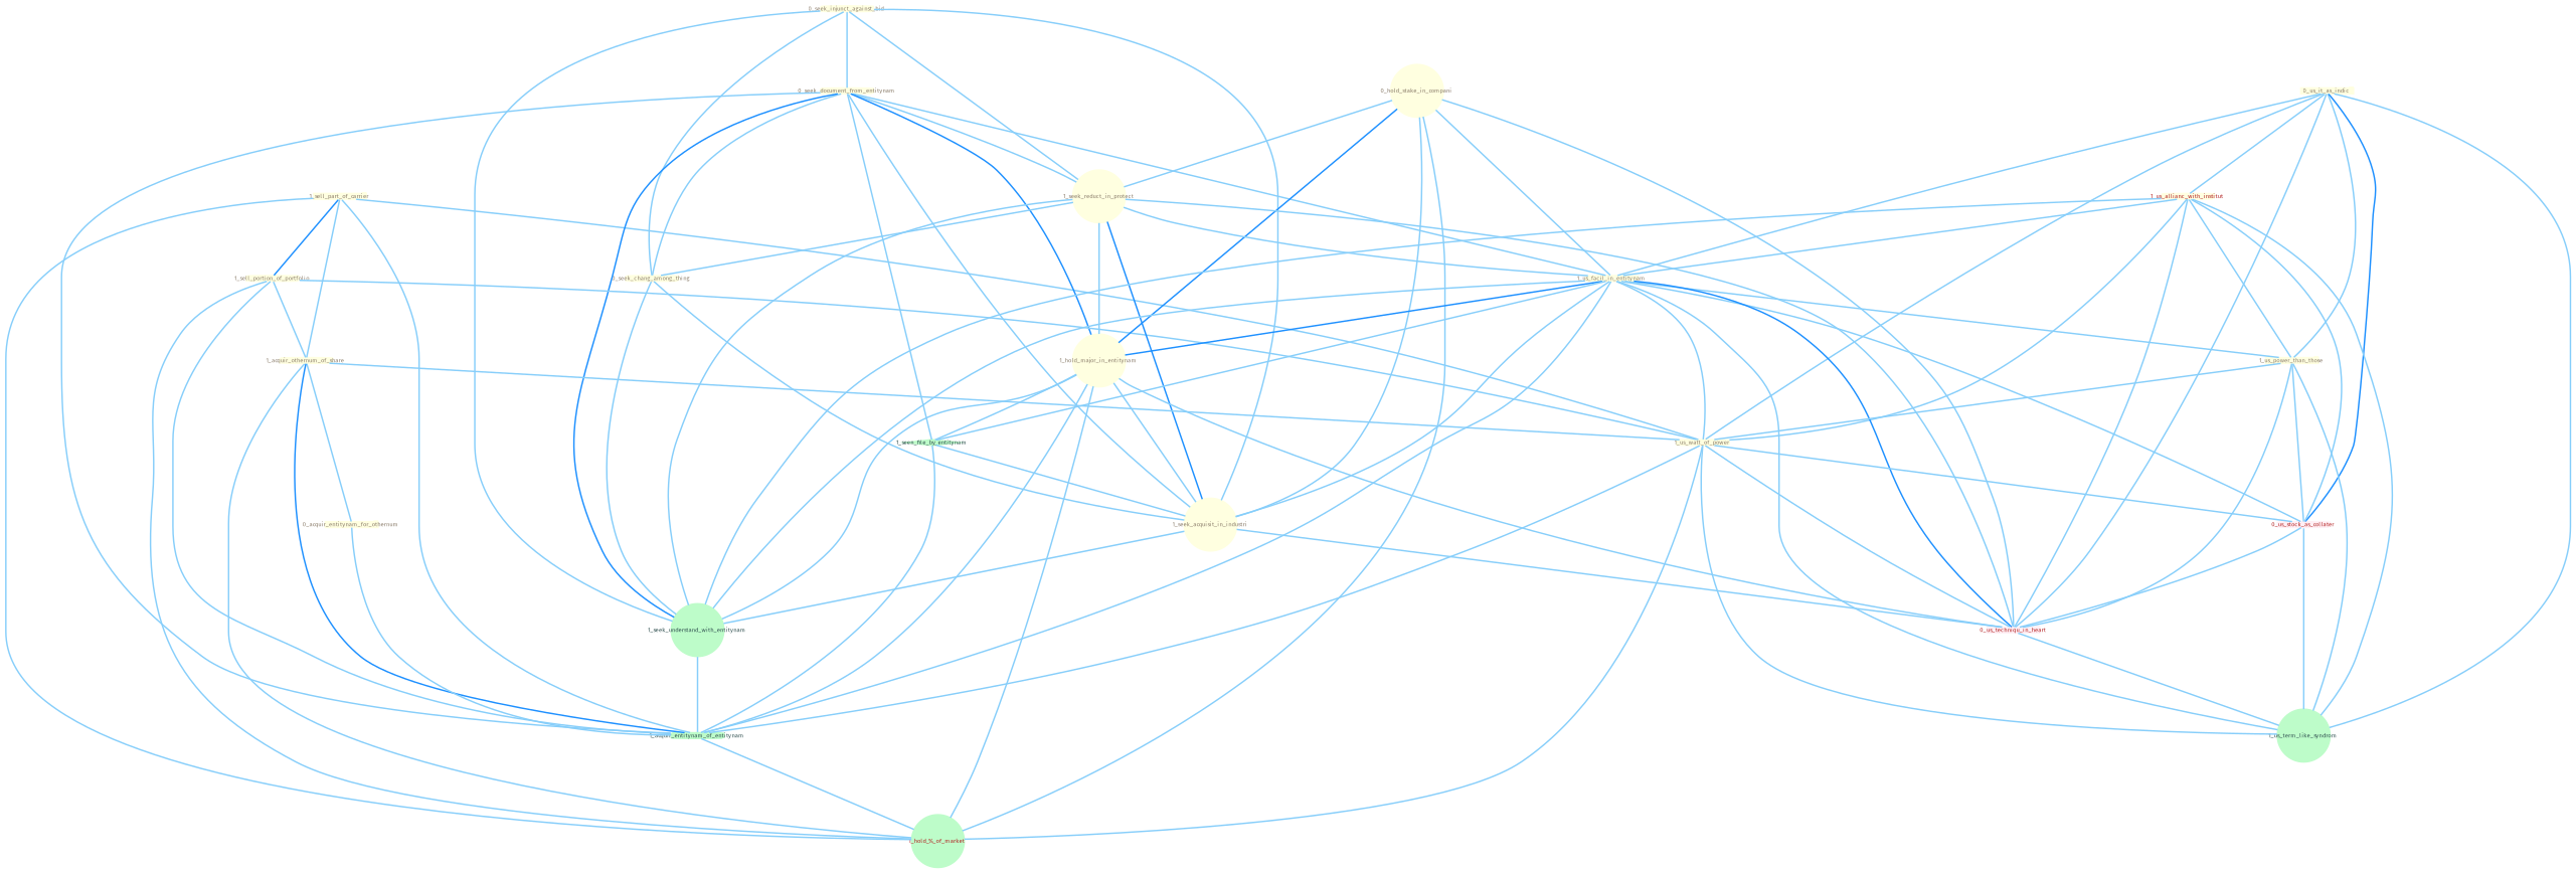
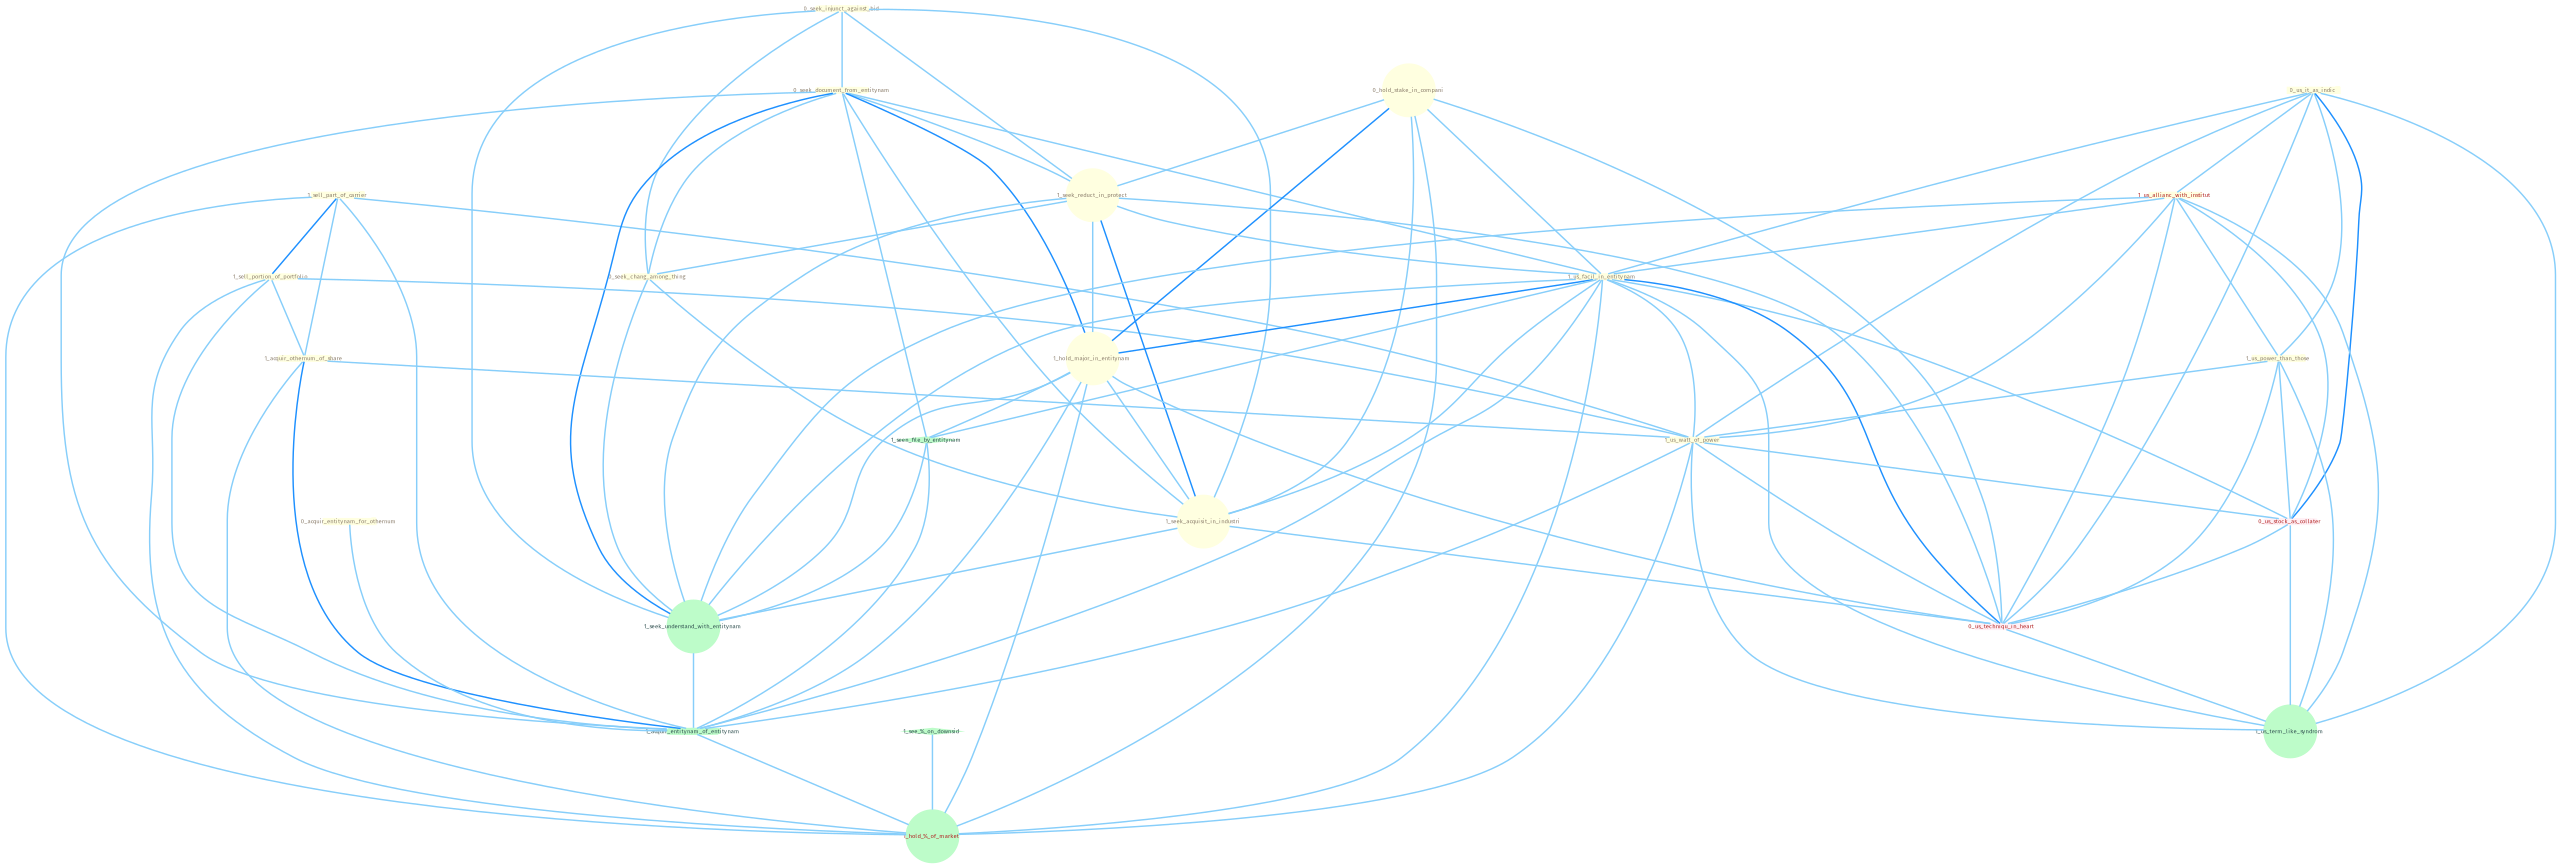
  graph {
    fontname="Fira Sans"
    node [color="#ffffe0" fixedsize=true fontcolor="#8b7d6b" fontname="Fira Sans" fontsize=4 shape=cylinder style=filled]
    edge [color="#87cefa" fontname="Fira Sans" w=1]
    "1_sell_part_of_carrier " [height=.06 shape=folder width=.5]
    "0_seek_injunct_against_bid " [height=.06 width=.5]
    "0_seek_document_from_entitynam " [height=.06 width=.5]
    "0_us_it_as_indic " [height=.06 shape=folder width=.5]
    "1_sell_portion_of_portfolio " [height=.06 width=.5]
    "0_hold_stake_in_compani " [height=.06 shape=circle width=.5]
    "1_seek_reduct_in_protect " [height=.06 shape=circle width=.5]
    "1_us_allianc_with_institut " [fontcolor="#b22222" height=.06 width=.5]
    "1_us_facil_in_entitynam " [height=.06 width=.5]
    "1_acquir_othernum_of_share " [height=.06 width=.5]
    "1_us_power_than_those " [height=.06 shape=folder width=.5]
    "0_acquir_entitynam_for_othernum " [height=.06 shape=folder width=.5]
    "1_hold_major_in_entitynam " [height=.06 shape=circle width=.5]
    "0_seek_chang_among_thing " [height=.06 width=.5]
    "1_us_watt_of_power " [height=.06 width=.5]
    "1_seek_acquisit_in_industri " [height=.06 shape=circle width=.5]
    "0_us_stock_as_collater " [color="#fff0f5" fontcolor="#b22222" height=.06 width=.5]
    "0_us_techniqu_in_heart " [color="#fff0f5" fontcolor="#b22222" height=.06 shape=folder width=.5]
    "1_acquir_entitynam_of_entitynam " [color="#BDFCC9" fontcolor="#2f4f4f" height=.06 width=.5]
    "1_hold_%_of_market " [color="#BDFCC9" fontcolor="#b22222" height=.06 shape=circle width=.5]
    "1_seek_understand_with_entitynam " [color="#BDFCC9" fontcolor="#2f4f4f" height=.06 shape=circle width=.5]
    "1_seen_file_by_entitynam " [color="#BDFCC9" fontcolor="#2f4f4f" height=.06 shape=diamond width=.5]
    "1_us_term_like_syndrom " [color="#BDFCC9" fontcolor="#2f4f4f" height=.06 shape=circle width=.5]
+   "1_see_%_on_downsid " [color="#BDFCC9" fontcolor="#2f4f4f" height=.06 shape=diamond width=.5]
    subgraph sub_1 {
      "1_sell_part_of_carrier "
      "0_seek_injunct_against_bid "
      "0_seek_document_from_entitynam "
      "0_us_it_as_indic "
      "1_sell_portion_of_portfolio "
      "0_hold_stake_in_compani "
      "1_seek_reduct_in_protect "
      "1_us_allianc_with_institut "
      "1_us_facil_in_entitynam "
      "1_acquir_othernum_of_share "
      "1_us_power_than_those "
      "0_acquir_entitynam_for_othernum "
      "1_hold_major_in_entitynam "
      "0_seek_chang_among_thing "
      "1_us_watt_of_power "
      "1_seek_acquisit_in_industri "
    }
    subgraph sub_2 {
      "0_us_stock_as_collater "
      "0_us_techniqu_in_heart "
    }
    "1_sell_part_of_carrier " -- "1_sell_portion_of_portfolio " [color="#1e90ff" w=2]
    "1_sell_part_of_carrier " -- "1_acquir_othernum_of_share "
    "1_sell_part_of_carrier " -- "1_us_watt_of_power "
    "1_sell_part_of_carrier " -- "1_acquir_entitynam_of_entitynam "
    "1_sell_part_of_carrier " -- "1_hold_%_of_market "
    "0_seek_injunct_against_bid " -- "0_seek_document_from_entitynam "
    "0_seek_injunct_against_bid " -- "1_seek_reduct_in_protect "
    "0_seek_injunct_against_bid " -- "0_seek_chang_among_thing "
    "0_seek_injunct_against_bid " -- "1_seek_acquisit_in_industri "
    "0_seek_injunct_against_bid " -- "1_seek_understand_with_entitynam "
    "0_seek_document_from_entitynam " -- "1_seek_reduct_in_protect "
    "0_seek_document_from_entitynam " -- "1_us_facil_in_entitynam "
    "0_seek_document_from_entitynam " -- "1_hold_major_in_entitynam " [color="#1e90ff"]
    "0_seek_document_from_entitynam " -- "0_seek_chang_among_thing "
    "0_seek_document_from_entitynam " -- "1_seek_acquisit_in_industri "
    "0_seek_document_from_entitynam " -- "1_acquir_entitynam_of_entitynam "
    "0_seek_document_from_entitynam " -- "1_seek_understand_with_entitynam " [color="#1e90ff" w=2]
    "0_seek_document_from_entitynam " -- "1_seen_file_by_entitynam "
    "0_us_it_as_indic " -- "1_us_allianc_with_institut "
    "0_us_it_as_indic " -- "1_us_facil_in_entitynam "
    "0_us_it_as_indic " -- "1_us_power_than_those "
    "0_us_it_as_indic " -- "1_us_watt_of_power "
    "0_us_it_as_indic " -- "0_us_stock_as_collater " [color="#1e90ff" w=2]
    "0_us_it_as_indic " -- "0_us_techniqu_in_heart "
    "0_us_it_as_indic " -- "1_us_term_like_syndrom "
    "1_sell_portion_of_portfolio " -- "1_acquir_othernum_of_share "
    "1_sell_portion_of_portfolio " -- "1_us_watt_of_power "
    "1_sell_portion_of_portfolio " -- "1_acquir_entitynam_of_entitynam "
    "1_sell_portion_of_portfolio " -- "1_hold_%_of_market "
    "0_hold_stake_in_compani " -- "1_seek_reduct_in_protect "
    "0_hold_stake_in_compani " -- "1_us_facil_in_entitynam "
    "0_hold_stake_in_compani " -- "1_hold_major_in_entitynam " [color="#1e90ff" w=2]
    "0_hold_stake_in_compani " -- "1_seek_acquisit_in_industri "
    "0_hold_stake_in_compani " -- "0_us_techniqu_in_heart "
    "0_hold_stake_in_compani " -- "1_hold_%_of_market "
    "1_seek_reduct_in_protect " -- "1_us_facil_in_entitynam "
    "1_seek_reduct_in_protect " -- "1_hold_major_in_entitynam "
    "1_seek_reduct_in_protect " -- "0_seek_chang_among_thing "
    "1_seek_reduct_in_protect " -- "1_seek_acquisit_in_industri " [color="#1e90ff" w=2]
    "1_seek_reduct_in_protect " -- "0_us_techniqu_in_heart "
    "1_seek_reduct_in_protect " -- "1_seek_understand_with_entitynam "
    "1_us_allianc_with_institut " -- "1_us_facil_in_entitynam "
    "1_us_allianc_with_institut " -- "1_us_power_than_those "
    "1_us_allianc_with_institut " -- "1_us_watt_of_power "
    "1_us_allianc_with_institut " -- "0_us_stock_as_collater "
    "1_us_allianc_with_institut " -- "0_us_techniqu_in_heart "
    "1_us_allianc_with_institut " -- "1_seek_understand_with_entitynam "
    "1_us_allianc_with_institut " -- "1_us_term_like_syndrom "
-   "1_us_facil_in_entitynam " -- "1_us_power_than_those "
+   "1_us_facil_in_entitynam " -- "1_hold_%_of_market "
    "1_us_facil_in_entitynam " -- "1_hold_major_in_entitynam " [color="#1e90ff" w=2]
    "1_us_facil_in_entitynam " -- "1_us_watt_of_power "
    "1_us_facil_in_entitynam " -- "1_seek_acquisit_in_industri "
    "1_us_facil_in_entitynam " -- "0_us_stock_as_collater "
    "1_us_facil_in_entitynam " -- "0_us_techniqu_in_heart " [color="#1e90ff" w=2]
    "1_us_facil_in_entitynam " -- "1_acquir_entitynam_of_entitynam "
    "1_us_facil_in_entitynam " -- "1_seek_understand_with_entitynam "
    "1_us_facil_in_entitynam " -- "1_seen_file_by_entitynam "
    "1_us_facil_in_entitynam " -- "1_us_term_like_syndrom "
-   "1_acquir_othernum_of_share " -- "0_acquir_entitynam_for_othernum "
    "1_acquir_othernum_of_share " -- "1_us_watt_of_power "
    "1_acquir_othernum_of_share " -- "1_acquir_entitynam_of_entitynam " [color="#1e90ff" w=2]
    "1_acquir_othernum_of_share " -- "1_hold_%_of_market "
    "1_us_power_than_those " -- "1_us_watt_of_power "
    "1_us_power_than_those " -- "0_us_stock_as_collater "
    "1_us_power_than_those " -- "0_us_techniqu_in_heart "
    "1_us_power_than_those " -- "1_us_term_like_syndrom "
    "0_acquir_entitynam_for_othernum " -- "1_acquir_entitynam_of_entitynam " [w=2]
    "1_hold_major_in_entitynam " -- "1_seek_acquisit_in_industri "
    "1_hold_major_in_entitynam " -- "0_us_techniqu_in_heart "
    "1_hold_major_in_entitynam " -- "1_acquir_entitynam_of_entitynam "
    "1_hold_major_in_entitynam " -- "1_hold_%_of_market "
    "1_hold_major_in_entitynam " -- "1_seek_understand_with_entitynam "
    "1_hold_major_in_entitynam " -- "1_seen_file_by_entitynam "
    "0_seek_chang_among_thing " -- "1_seek_acquisit_in_industri "
    "0_seek_chang_among_thing " -- "1_seek_understand_with_entitynam "
    "1_us_watt_of_power " -- "0_us_stock_as_collater "
    "1_us_watt_of_power " -- "0_us_techniqu_in_heart "
    "1_us_watt_of_power " -- "1_acquir_entitynam_of_entitynam "
    "1_us_watt_of_power " -- "1_hold_%_of_market "
    "1_us_watt_of_power " -- "1_us_term_like_syndrom "
    "1_seek_acquisit_in_industri " -- "0_us_techniqu_in_heart "
    "1_seek_acquisit_in_industri " -- "1_seek_understand_with_entitynam "
    "0_us_stock_as_collater " -- "0_us_techniqu_in_heart "
    "0_us_stock_as_collater " -- "1_us_term_like_syndrom "
    "0_us_techniqu_in_heart " -- "1_us_term_like_syndrom "
    "1_acquir_entitynam_of_entitynam " -- "1_hold_%_of_market "
    "1_seek_understand_with_entitynam " -- "1_acquir_entitynam_of_entitynam "
    "1_seen_file_by_entitynam " -- "1_acquir_entitynam_of_entitynam "
-   "1_seen_file_by_entitynam " -- "1_seek_acquisit_in_industri "
+   "1_seen_file_by_entitynam " -- "1_seek_understand_with_entitynam "
+   "1_see_%_on_downsid " -- "1_hold_%_of_market "
  }
